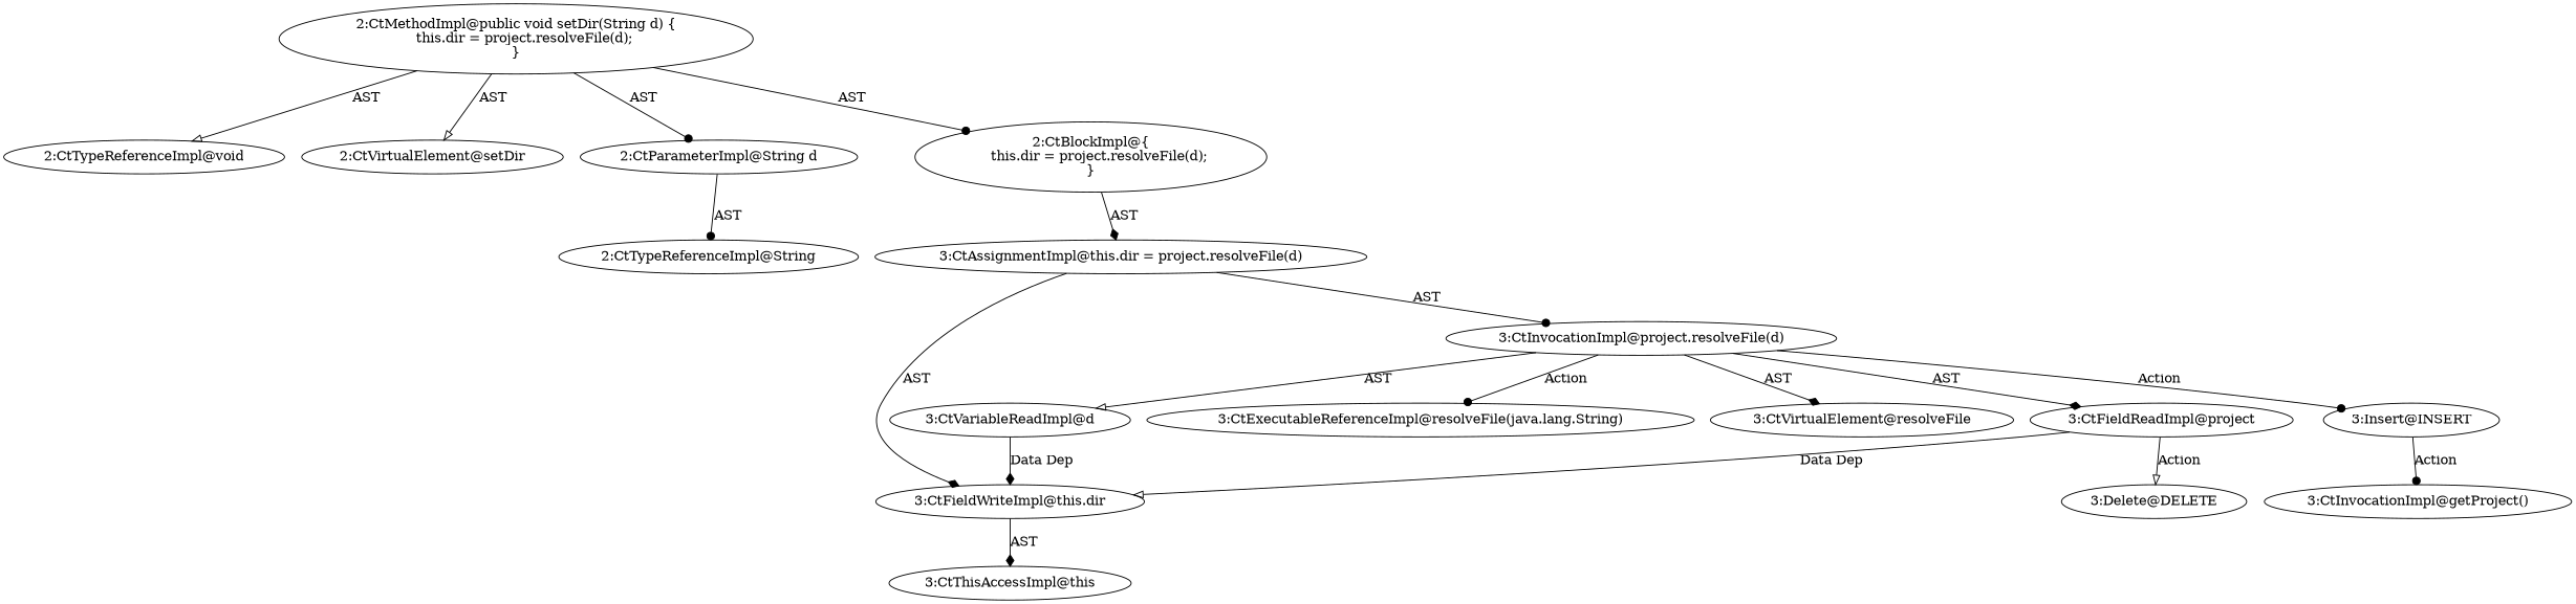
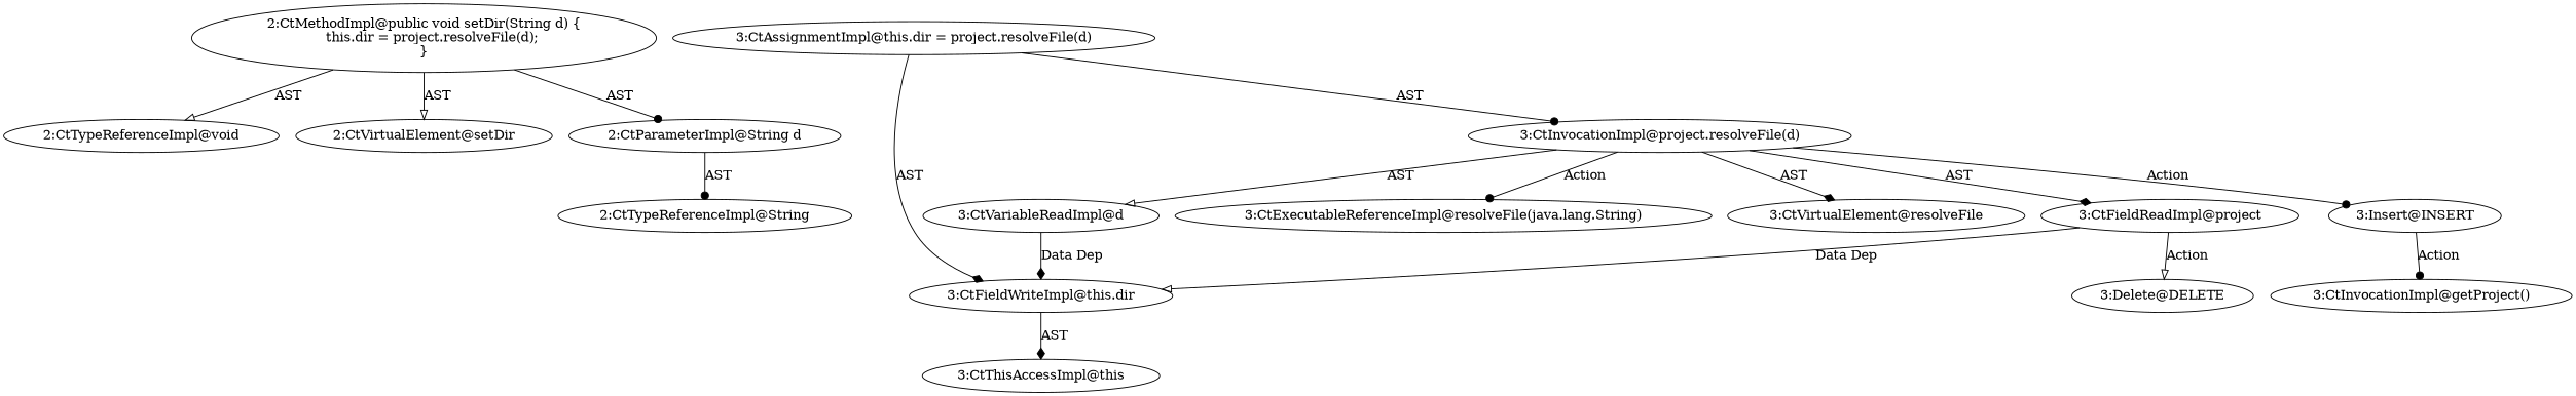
  digraph {
    node [shape=ellipse]
    edge [arrowhead=dot]
    n1 [label="2:CtTypeReferenceImpl@void"]
    n2 [label="2:CtVirtualElement@setDir"]
    n3 [label="2:CtParameterImpl@String d"]
    n4 [label="2:CtTypeReferenceImpl@String"]
    n5 [label="3:CtFieldWriteImpl@this.dir"]
    n6 [label="3:CtThisAccessImpl@this"]
    n7 [label="3:CtExecutableReferenceImpl@resolveFile(java.lang.String)"]
    n8 [label="3:CtVirtualElement@resolveFile"]
    n9 [label="3:CtFieldReadImpl@project"]
    n10 [label="3:Delete@DELETE"]
    n11 [label="3:CtVariableReadImpl@d"]
    n12 [label="3:CtInvocationImpl@project.resolveFile(d)"]
    n13 [label="3:Insert@INSERT"]
    n14 [label="3:CtInvocationImpl@getProject()"]
    n15 [label="3:CtAssignmentImpl@this.dir = project.resolveFile(d)"]
-   n16 [label="2:CtBlockImpl@\{\n    this.dir = project.resolveFile(d);\n\}"]
    n17 [label="2:CtMethodImpl@public void setDir(String d) \{\n    this.dir = project.resolveFile(d);\n\}"]
    n3 -> n4 [label=AST]
    n5 -> n6 [arrowhead=diamond label=AST]
    n9 -> n5 [arrowhead=onormal label="Data Dep"]
    n9 -> n10 [arrowhead=onormal label=Action]
    n11 -> n5 [arrowhead=diamond label="Data Dep"]
    n12 -> n7 [label=Action]
    n12 -> n8 [arrowhead=diamond label=AST]
    n12 -> n9 [arrowhead=diamond label=AST]
    n12 -> n11 [arrowhead=onormal label=AST]
    n12 -> n13 [label=Action]
    n13 -> n14 [label=Action]
    n15 -> n5 [arrowhead=diamond label=AST]
    n15 -> n12 [label=AST]
-   n16 -> n15 [arrowhead=diamond label=AST]
    n17 -> n1 [arrowhead=onormal label=AST]
    n17 -> n2 [arrowhead=onormal label=AST]
    n17 -> n3 [label=AST]
-   n17 -> n16 [label=AST]
  }
